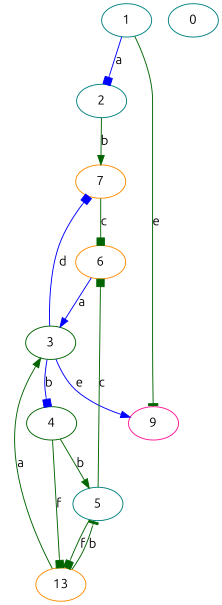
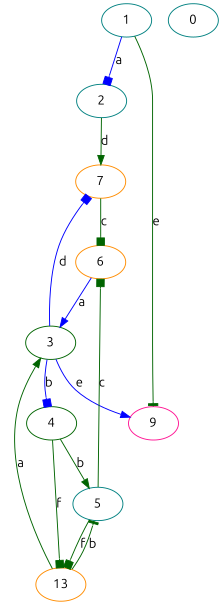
  strict digraph {
    fontname=Ubuntu
    node [color=teal fontname=Ubuntu]
    edge [arrowhead=box color=darkgreen fontname=Ubuntu]
    7 [color=darkorange]
    2
    6 [color=darkorange]
    3 [color=darkgreen]
    4 [color=darkgreen]
    9 [color=deeppink]
    5
    13 [color=darkorange]
    0
    1
    7 -> 6 [label=c]
-   2 -> 7 [arrowhead=normal label=b]
+   2 -> 7 [arrowhead=normal label=d]
    6 -> 3 [arrowhead=normal color=blue label=a]
    3 -> 7 [color=blue label=d]
    3 -> 4 [color=blue label=b]
    3 -> 9 [arrowhead=normal color=blue label=e]
    4 -> 5 [arrowhead=normal label=b]
    4 -> 13 [label=f]
    5 -> 6 [label=c]
    5 -> 13 [label=f]
    13 -> 3 [arrowhead=normal label=a]
    13 -> 5 [arrowhead=tee label=b]
    1 -> 2 [color=blue label=a]
    1 -> 9 [arrowhead=tee label=e]
  }
